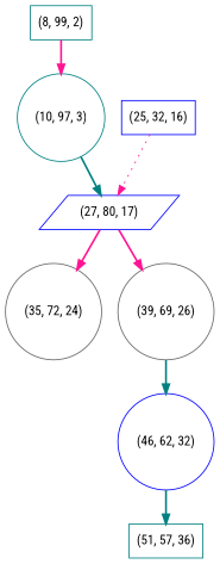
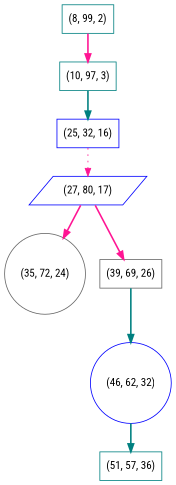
  digraph {
    fontname="Roboto Condensed"
    node [color=teal fontname="Roboto Condensed" shape=box]
    edge [color=deeppink fontname="Roboto Condensed" style=bold]
    "(8, 99, 2)"
-   "(10, 97, 3)" [shape=circle]
+   "(10, 97, 3)"
    n3 [color=blue label="(25, 32, 16)"]
    "(27, 80, 17)" [color=blue shape=parallelogram]
    "(35, 72, 24)" [color=gray40 shape=circle]
-   "(39, 69, 26)" [color=gray40 shape=circle]
+   "(39, 69, 26)" [color=gray40]
    "(46, 62, 32)" [color=blue shape=circle]
    "(51, 57, 36)"
    "(8, 99, 2)" -> "(10, 97, 3)"
-   "(10, 97, 3)" -> "(27, 80, 17)" [color=teal]
+   "(10, 97, 3)" -> n3 [color=teal]
    n3 -> "(27, 80, 17)" [style=dotted]
    "(27, 80, 17)" -> "(35, 72, 24)"
    "(27, 80, 17)" -> "(39, 69, 26)"
    "(39, 69, 26)" -> "(46, 62, 32)" [color=teal]
    "(46, 62, 32)" -> "(51, 57, 36)" [color=teal]
  }
